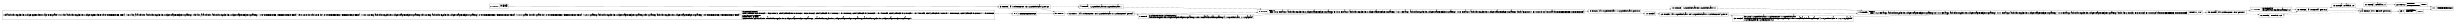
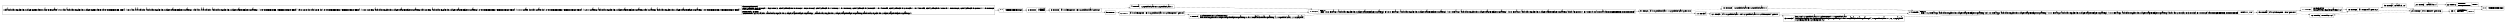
  digraph {
    rankdir=LR
    node [shape=record]
    n1 [label="{0\:\ ?|MTH_ENTER_BLOCK\l}"]
    n2 [label="{2\:\ 0x0000|r0 = null\lr1 = null\l}"]
    n3 [label="{3\:\ 0x0008|if (r10.itemCount \>= r12.positionStart) goto L21\l}"]
    n4 [label="{4\:\ 0x000a|r12.positionStart = r12.positionStart \- 1\l}"]
    n5 [label="{5\:\ 0x0010}"]
    n6 [label="{8\:\ 0x0028|PHI: r0 \l  PHI: (r0v2 'extraUp1' androidx.recyclerview.widget.AdapterHelper$UpdateOp) = (r0v0 'extraUp1' androidx.recyclerview.widget.AdapterHelper$UpdateOp), (r0v1 'extraUp1' androidx.recyclerview.widget.AdapterHelper$UpdateOp), (r0v0 'extraUp1' androidx.recyclerview.widget.AdapterHelper$UpdateOp) binds: [B:6:0x0017, B:7:0x0019, B:4:0x000a] A[DONT_GENERATE, DONT_INLINE]\l}"]
    n7 [label="{6\:\ 0x0017|if (r10.itemCount \>= (r12.positionStart + r12.itemCount)) goto L4\l}"]
    n8 [label="{9\:\ 0x002c|if (r10.positionStart \> r12.positionStart) goto L18\l}"]
    n9 [label="{10\:\ 0x002e|r12.positionStart = r12.positionStart + 1\l}"]
    n10 [label="{11\:\ 0x0034}"]
    n11 [label="{14\:\ 0x0055|PHI: r1 \l  PHI: (r1v2 'extraUp2' androidx.recyclerview.widget.AdapterHelper$UpdateOp) = (r1v0 'extraUp2' androidx.recyclerview.widget.AdapterHelper$UpdateOp), (r1v1 'extraUp2' androidx.recyclerview.widget.AdapterHelper$UpdateOp), (r1v0 'extraUp2' androidx.recyclerview.widget.AdapterHelper$UpdateOp) binds: [B:12:0x003b, B:13:0x003d, B:10:0x002e] A[DONT_GENERATE, DONT_INLINE]\l|r8.set(r11, r10)\l}"]
    n12 [label="{12\:\ 0x003b|if (r10.positionStart \>= (r12.positionStart + r12.itemCount)) goto L7\l}"]
    n13 [label="{15\:\ 0x005a|if (r12.itemCount \<= 0) goto L17\l}"]
    n14 [label="{16\:\ 0x005c|r8.set(r9, r12)\l}"]
    n15 [label="{17\:\ 0x0060|r8.remove(r9)\lr5.mCallback.recycleUpdateOp(r12)\l}"]
    n16 [label="{18\:\ 0x0068|if (r0 == null) goto L12\l}"]
    n17 [label="{19\:\ 0x006a|r8.add(r9, r0)\l}"]
    n18 [label="{20\:\ 0x006d|if (r1 == null) goto L16\l}"]
    n19 [label="{23\:\ ?|SYNTHETIC\lRETURN\l|return\l}"]
    n20 [label="{21\:\ 0x006f|r8.add(r9, r1)\l}"]
    n21 [label="{22\:\ 0x0072|RETURN\lORIG_RETURN\l|return\l}"]
    n22 [label="{1\:\ ?|MTH_EXIT_BLOCK\l}"]
    n23 [label="{13\:\ 0x003d|int r2 = (r12.positionStart + r12.itemCount) \- r10.positionStart\landroidx.recyclerview.widget.AdapterHelper$UpdateOp r1 = r7.mCallback.obtainUpdateOp(4, r10.positionStart + 1, r2, r12.payload)\lr12.itemCount = r12.itemCount \- r2\l}"]
    n24 [label="{7\:\ 0x0019|r12.itemCount = r12.itemCount \- 1\landroidx.recyclerview.widget.AdapterHelper$UpdateOp r0 = r7.mCallback.obtainUpdateOp(4, r10.positionStart, 1, r12.payload)\l}"]
    n25 [label="{void androidx.recyclerview.widget.OpReorderer.swapMoveUpdate((r7v0 'this' androidx.recyclerview.widget.OpReorderer A[IMMUTABLE_TYPE, THIS]), (r8v0 'list' java.util.List\<androidx.recyclerview.widget.AdapterHelper$UpdateOp\> A[D('list' java.util.List\<androidx.recyclerview.widget.AdapterHelper$UpdateOp\>), IMMUTABLE_TYPE, METHOD_ARGUMENT]), (r9v0 'move' int A[D('move' int), IMMUTABLE_TYPE, METHOD_ARGUMENT]), (r10v0 'moveOp' androidx.recyclerview.widget.AdapterHelper$UpdateOp A[D('moveOp' androidx.recyclerview.widget.AdapterHelper$UpdateOp), IMMUTABLE_TYPE, METHOD_ARGUMENT]), (r11v0 'update' int A[D('update' int), IMMUTABLE_TYPE, METHOD_ARGUMENT]), (r12v0 'updateOp' androidx.recyclerview.widget.AdapterHelper$UpdateOp A[D('updateOp' androidx.recyclerview.widget.AdapterHelper$UpdateOp), IMMUTABLE_TYPE, METHOD_ARGUMENT]))  | USE_LINES_HINTS\lCROSS_EDGE: B:20:0x006d \-\> B:22:0x0072, CROSS_EDGE: B:18:0x0068 \-\> B:20:0x006d, CROSS_EDGE: B:17:0x0060 \-\> B:18:0x0068, CROSS_EDGE: B:13:0x003d \-\> B:14:0x0055, CROSS_EDGE: B:12:0x003b \-\> B:14:0x0055, CROSS_EDGE: B:7:0x0019 \-\> B:8:0x0028, CROSS_EDGE: B:6:0x0017 \-\> B:8:0x0028\lINLINE_NOT_NEEDED\lTYPE_VARS: EMPTY\lSIGNATURE: (Ljava\/util\/List\<Landroidx\/recyclerview\/widget\/AdapterHelper$UpdateOp;\>;ILandroidx\/recyclerview\/widget\/AdapterHelper$UpdateOp;ILandroidx\/recyclerview\/widget\/AdapterHelper$UpdateOp;)V\l}"]
-   n1 -> n5
+   n1 -> n2
    n2 -> n3
    n3 -> n4 [style=dashed]
    n3 -> n5
    n4 -> n6
    n5 -> n7
    n6 -> n8
    n7 -> n6
    n7 -> n24 [style=dashed]
    n8 -> n9 [style=dashed]
    n8 -> n10
    n9 -> n11
    n10 -> n12
    n11 -> n13
    n12 -> n11
    n12 -> n23 [style=dashed]
    n13 -> n14 [style=dashed]
    n13 -> n15
    n14 -> n16
    n15 -> n16
    n16 -> n17 [style=dashed]
    n16 -> n18
    n17 -> n18
    n18 -> n14 [style=dashed]
    n18 -> n19
    n19 -> n22
    n20 -> n21
    n21 -> n22
    n23 -> n11
    n24 -> n6
    n25 -> n1
  }
